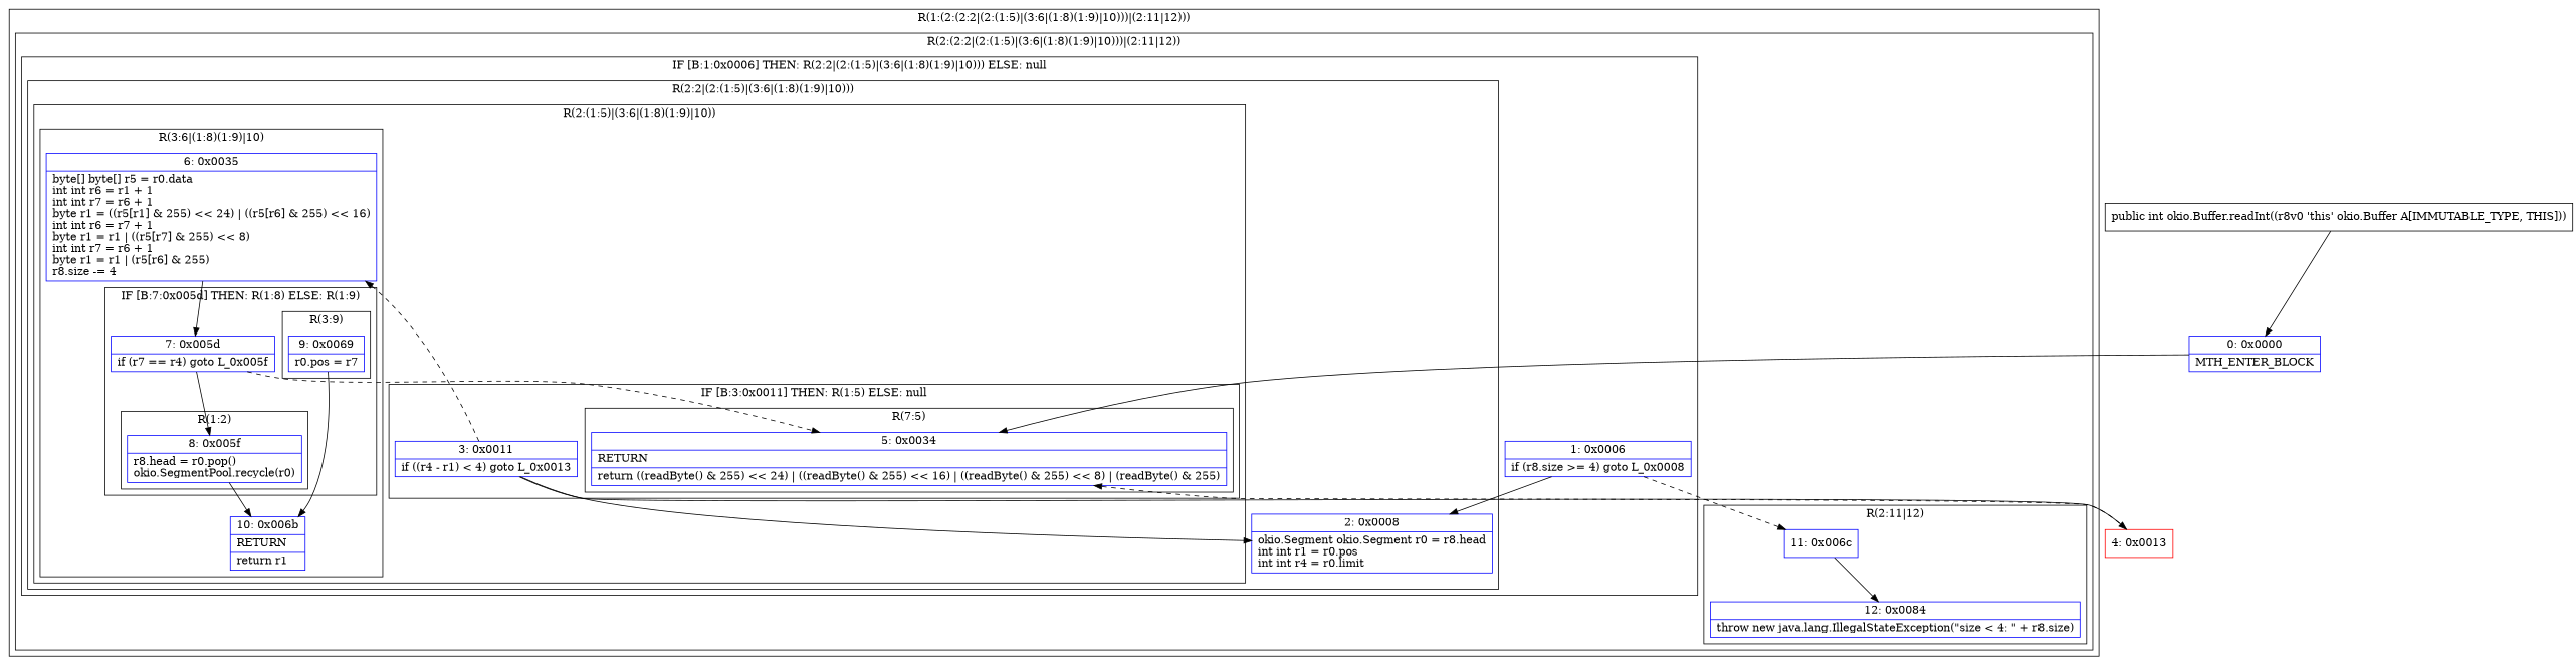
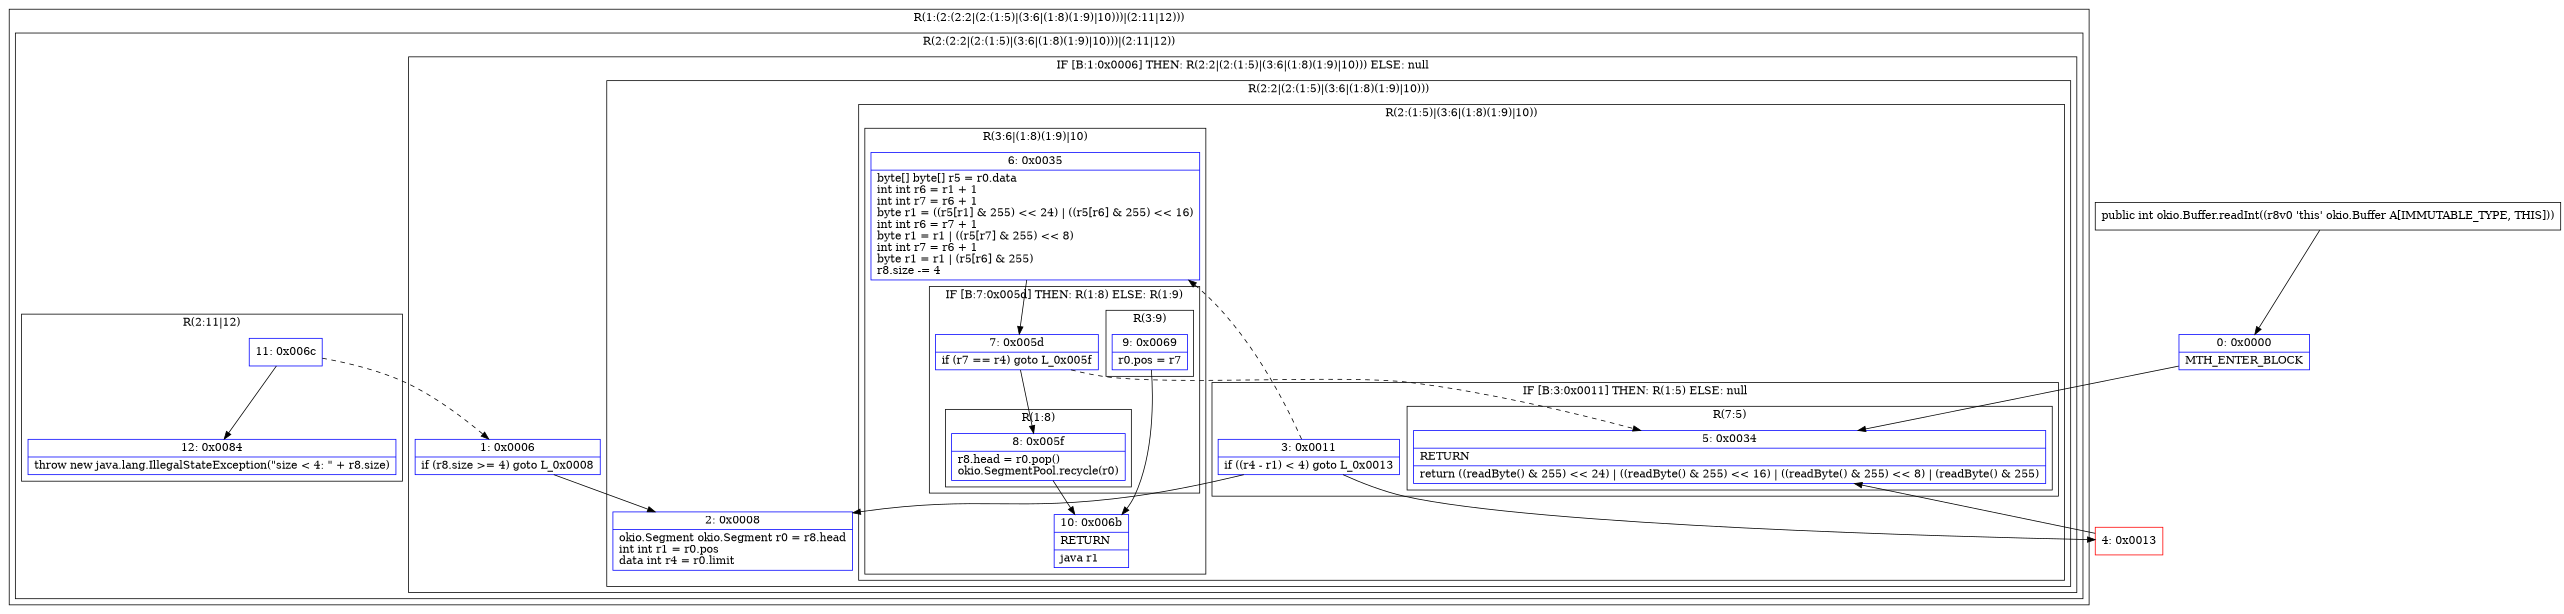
  digraph {
    node [color=blue shape=record]
    n1 [label="{5\:\ 0x0034|RETURN\l|return ((readByte() & 255) \<\< 24) \| ((readByte() & 255) \<\< 16) \| ((readByte() & 255) \<\< 8) \| (readByte() & 255)\l}"]
    n2 [label="{3\:\ 0x0011|if ((r4 \- r1) \< 4) goto L_0x0013\l}"]
    n3 [label="{8\:\ 0x005f|r8.head = r0.pop()\lokio.SegmentPool.recycle(r0)\l}"]
    n4 [label="{9\:\ 0x0069|r0.pos = r7\l}"]
    n5 [label="{7\:\ 0x005d|if (r7 == r4) goto L_0x005f\l}"]
    n6 [label="{6\:\ 0x0035|byte[] byte[] r5 = r0.data\lint int r6 = r1 + 1\lint int r7 = r6 + 1\lbyte r1 = ((r5[r1] & 255) \<\< 24) \| ((r5[r6] & 255) \<\< 16)\lint int r6 = r7 + 1\lbyte r1 = r1 \| ((r5[r7] & 255) \<\< 8)\lint int r7 = r6 + 1\lbyte r1 = r1 \| (r5[r6] & 255)\lr8.size \-= 4\l}"]
-   n7 [label="{10\:\ 0x006b|RETURN\l|return r1\l}"]
-   n8 [label="{2\:\ 0x0008|okio.Segment okio.Segment r0 = r8.head\lint int r1 = r0.pos\lint int r4 = r0.limit\l}"]
+   n7 [label="{10\:\ 0x006b|RETURN\l|java r1\l}"]
+   n8 [label="{2\:\ 0x0008|okio.Segment okio.Segment r0 = r8.head\lint int r1 = r0.pos\ldata int r4 = r0.limit\l}"]
    n9 [label="{1\:\ 0x0006|if (r8.size \>= 4) goto L_0x0008\l}"]
    n10 [label="{11\:\ 0x006c}"]
    n11 [label="{12\:\ 0x0084|throw new java.lang.IllegalStateException(\"size \< 4: \" + r8.size)\l}"]
    n12 [color=red label="{4\:\ 0x0013}"]
    n13 [label="{0\:\ 0x0000|MTH_ENTER_BLOCK\l}"]
    n14 [label="{public int okio.Buffer.readInt((r8v0 'this' okio.Buffer A[IMMUTABLE_TYPE, THIS])) }" color=""]
    subgraph cluster_1 {
      label="R(1:(2:(2:2|(2:(1:5)|(3:6|(1:8)(1:9)|10)))|(2:11|12)))"
      subgraph cluster_2 {
        label="R(2:(2:2|(2:(1:5)|(3:6|(1:8)(1:9)|10)))|(2:11|12))"
        subgraph cluster_3 {
          label="IF [B:1:0x0006] THEN: R(2:2|(2:(1:5)|(3:6|(1:8)(1:9)|10))) ELSE: null"
          n9
          subgraph cluster_4 {
            label="R(2:2|(2:(1:5)|(3:6|(1:8)(1:9)|10)))"
            n8
            subgraph cluster_5 {
              label="R(2:(1:5)|(3:6|(1:8)(1:9)|10))"
              subgraph cluster_6 {
                label="IF [B:3:0x0011] THEN: R(1:5) ELSE: null"
                n2
                subgraph cluster_7 {
                  label="R(7:5)"
                  n1
                }
              }
              subgraph cluster_8 {
                label="R(3:6|(1:8)(1:9)|10)"
                n6
                n7
                subgraph cluster_9 {
                  label="IF [B:7:0x005d] THEN: R(1:8) ELSE: R(1:9)"
                  n5
                  subgraph cluster_10 {
-                   label="R(1:2)"
+                   label="R(1:8)"
                    n3
                  }
                  subgraph cluster_11 {
                    label="R(3:9)"
                    n4
                  }
                }
              }
            }
          }
        }
        subgraph cluster_12 {
          label="R(2:11|12)"
          n10
          n11
        }
      }
    }
    n2 -> n6 [style=dashed]
    n2 -> n8
    n2 -> n12
    n3 -> n7
    n4 -> n7
    n5 -> n1 [style=dashed]
    n5 -> n3
    n6 -> n5
    n9 -> n8
-   n9 -> n10 [style=dashed]
+   n10 -> n9 [style=dashed]
    n10 -> n11
-   n12 -> n1 [style=dashed]
+   n12 -> n1
    n13 -> n1
    n14 -> n13
  }
